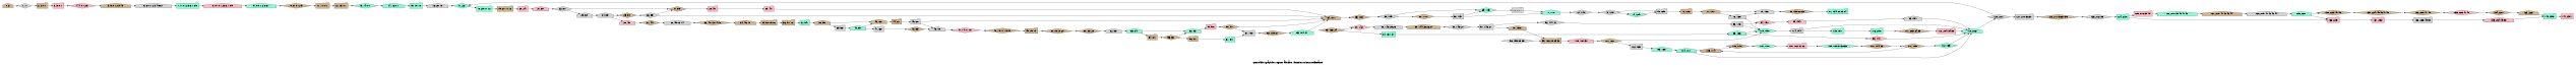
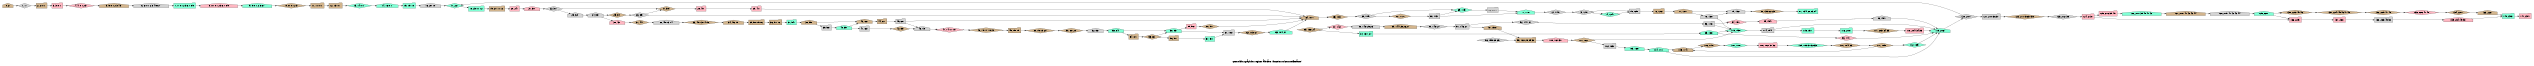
  digraph {
    label="Control-flow-graph for register allocator (function _urlconv_tofilename)"
    rankdir=LR
    node [fillcolor=tan shape=diamond style=filled]
    n1 [label="0, 2:" shape=house]
    n2 [fillcolor=lightgrey label="1, 1: "]
    n3 [label="2, 2: 0 1 " shape=folder]
    n4 [fillcolor=lightpink label="3, 3: 0 1 " shape=folder]
    n5 [fillcolor=lightpink label="4, 4: 0 1 2 3 "]
    n6 [label="5, 5: 0 1 2 3 4 5 " shape=house]
    n7 [fillcolor=lightgrey label="6, 6: 0 1 2 3 4 5 6 7 " shape=house]
    n8 [fillcolor=aquamarine label="7, 7: 0 1 2 3 6 7 8 9 " shape=folder]
    n9 [fillcolor=lightpink label="8, 10: 0 1 2 3 6 7 8 9 " shape=house]
    n10 [fillcolor=aquamarine label="9, 9: 0 1 2 3 6 7 " shape=house]
    n11 [label="10, 8: 0 1 2 3 "]
    n12 [label="11, 11: 0 1 " shape=folder]
    n13 [label="12, 13: 0 1 " shape=folder]
    n14 [fillcolor=aquamarine label="13, 14: 0 1 "]
    n15 [fillcolor=aquamarine label="14, 16: 0 1 " shape=house]
    n16 [fillcolor=aquamarine label="15, 19: 10 " shape=folder]
    n17 [fillcolor=lightgrey label="16, 20: 10 " shape=house]
    n18 [fillcolor=aquamarine label="17, 22: "]
    n19 [fillcolor=aquamarine label="18, 23: 11 12 " shape=folder]
    n20 [label="19, 27: 11 12 " shape=folder]
    n21 [fillcolor=lightpink label="20, 24: " shape=folder]
    n22 [fillcolor=lightpink label="21, 30: " shape=house]
    n23 [fillcolor=lightgrey label="22, 31: "]
    n24 [fillcolor=lightgrey label="23, 32: " shape=house]
    n25 [label="27, 38: "]
    n26 [fillcolor=lightgrey label="24, 33: " shape=house]
    n27 [fillcolor=lightpink label="28, 40: " shape=folder]
    n28 [label="25, 34: "]
    n29 [fillcolor=lightpink label="30, 42: " shape=house]
    n30 [fillcolor=lightgrey label="26, 35: "]
    n31 [label="31, 44: "]
    n32 [label="64, 107: " shape=house]
    n33 [label="65, 108: "]
    n34 [fillcolor=lightpink label="29, 41: " shape=folder]
    n35 [fillcolor=lightgrey label="32, 45: 13 14 " shape=house]
    n36 [label="33, 49: 13 14 15 "]
    n37 [label="34, 46: 15 " shape=house]
    n38 [label="35, 50: 15 16 " shape=folder]
    n39 [label="36, 51: 16 " shape=folder]
    n40 [fillcolor=aquamarine label="37, 54: " shape=folder]
    n41 [label="38, 55: " shape=house]
    n42 [fillcolor=lightgrey label="39, 58: " shape=folder]
    n43 [label="43, 66: " shape=house]
    n44 [fillcolor=aquamarine label="40, 59: " shape=house]
    n45 [label="44, 67: " shape=folder]
    n46 [fillcolor=lightgrey label="41, 62: " shape=folder]
    n47 [label="42, 65: "]
    n48 [fillcolor=lightgrey label="46, 73: " shape=house]
    n49 [fillcolor=lightpink label="47, 74: 17 18 "]
    n50 [fillcolor=lightgrey label="45, 68: " shape=folder]
    n51 [label="48, 78: 17 18 19 "]
    n52 [label="49, 75: 19 " shape=folder]
    n53 [label="50, 79: 19 20 "]
    n54 [label="51, 80: 20 "]
    n55 [fillcolor=lightgrey label="52, 83: " shape=house]
    n56 [fillcolor=aquamarine label="53, 84: " shape=house]
    n57 [label="54, 87: " shape=folder]
    n58 [fillcolor=aquamarine label="58, 95: " shape=house]
    n59 [label="55, 88: "]
    n60 [fillcolor=lightpink label="59, 96: " shape=folder]
    n61 [label="56, 91: " shape=folder]
    n62 [fillcolor=aquamarine label="57, 94: " shape=folder]
    n63 [fillcolor=lightgrey label="61, 102: " shape=folder]
    n64 [label="62, 103: 21 "]
    n65 [label="60, 97: "]
    n66 [fillcolor=aquamarine label="63, 104: 21 " shape=house]
    n67 [fillcolor=lightgrey label="66, 109: "]
    n68 [label="67, 112: "]
    n69 [fillcolor=aquamarine label="69, 115: "]
    n70 [fillcolor=lightgrey label="68, 113: " shape=folder]
    n71 [fillcolor=lightgrey label="70, 117: " shape=folder]
    n72 [fillcolor=aquamarine label="71, 118: " shape=house]
    n73 [fillcolor=lightgrey label="72, 119: "]
    n74 [fillcolor=lightgrey label="73, 120: "]
    n75 [fillcolor=aquamarine label="74, 124: "]
    n76 [fillcolor=lightgrey label="75, 125: " shape=folder]
    n77 [label="76, 126: " shape=folder]
    n78 [label="77, 127: " shape=house]
    n79 [fillcolor=lightgrey label="78, 130: " shape=house]
    n80 [fillcolor=lightgrey label="79, 132: " shape=house]
    n81 [fillcolor=aquamarine label="113, 193: "]
    n82 [label="80, 133: 22 23 "]
    n83 [fillcolor=lightgrey label="114, 194: " shape=folder]
    n84 [fillcolor=aquamarine label="81, 134: 22 23 24 " shape=folder]
    n85 [label="83, 136: 24 "]
    n86 [fillcolor=aquamarine label="84, 137: 24 " shape=folder]
    n87 [fillcolor=lightpink label="87, 142: "]
    n88 [fillcolor=aquamarine label="85, 138: " shape=house]
    n89 [fillcolor=lightgrey label="88, 143: 25 26 " shape=house]
    n90 [fillcolor=lightpink label="86, 141: "]
    n91 [fillcolor=aquamarine label="119, 206: " shape=house]
    n92 [fillcolor=lightgrey label="120, 207: "]
    n93 [label="89, 144: 25 26 27 " shape=house]
    n94 [fillcolor=lightgrey label="90, 145: 27 "]
    n95 [fillcolor=lightgrey label="91, 146: 27 " shape=folder]
    n96 [fillcolor=lightgrey label="92, 147: 27 "]
    n97 [label="97, 158: " shape=house]
    n98 [fillcolor=lightgrey label="93, 148: " shape=folder]
    n99 [label="99, 160: 28 29 30 " shape=folder]
    n100 [fillcolor=lightpink label="94, 151: "]
    n101 [fillcolor=lightpink label="95, 154: " shape=house]
    n102 [fillcolor=lightgrey label="96, 157: " shape=house]
    n103 [fillcolor=lightgrey label="98, 159: 28 29 "]
    n104 [fillcolor=lightpink label="100, 161: 30 " shape=house]
    n105 [label="101, 162: "]
    n106 [fillcolor=lightgrey label="102, 165: " shape=folder]
    n107 [fillcolor=aquamarine label="103, 168: " shape=house]
    n108 [fillcolor=aquamarine label="104, 171: " shape=house]
    n109 [label="105, 174: " shape=house]
    n110 [label="106, 175: "]
    n111 [fillcolor=aquamarine label="107, 178: "]
    n112 [fillcolor=lightpink label="108, 182: 31 32 " shape=folder]
    n113 [fillcolor=aquamarine label="109, 183: 31 32 33 "]
    n114 [label="110, 184: 33 "]
    n115 [label="111, 185: "]
    n116 [fillcolor=aquamarine label="112, 189: "]
    n117 [fillcolor=aquamarine label="115, 197: " shape=folder]
    n118 [fillcolor=aquamarine label="116, 200: " shape=folder]
    n119 [label="117, 203: 34 35 "]
    n120 [fillcolor=lightpink label="118, 204: 34 35 " shape=folder]
    n121 [fillcolor=lightgrey label="121, 210: 36 37 " shape=folder]
    n122 [label="122, 211: 36 37 38 "]
    n123 [fillcolor=lightgrey label="123, 212: 38 "]
-   n124 [fillcolor=aquamarine label="124, 213: " shape=folder]
+   n124 [fillcolor=lightpink label="124, 213: " shape=folder]
    n125 [fillcolor=lightpink label="125, 216: 39 40 " shape=folder]
    n126 [fillcolor=lightpink label="136, 229: " shape=folder]
    n127 [fillcolor=aquamarine label="126, 217: 39 40 41 42 " shape=house]
    n128 [fillcolor=lightpink label="137, 230: " shape=folder]
    n129 [label="127, 218: 41 42 43 44 " shape=house]
    n130 [fillcolor=lightgrey label="128, 219: 41 42 43 44 " shape=house]
    n131 [fillcolor=aquamarine label="129, 220: " shape=house]
    n132 [label="130, 223: 45 46 "]
    n133 [label="131, 224: 45 46 47 48 "]
    n134 [label="132, 225: 47 48 "]
    n135 [fillcolor=lightpink label="133, 226: 47 48 "]
    n136 [label="134, 227: "]
    n137 [label="135, 228: " shape=house]
    n138 [fillcolor=aquamarine label="140, 236: " shape=folder]
    n139 [fillcolor=lightpink label="141, 237: " shape=folder]
    n140 [fillcolor=lightgrey label="138, 233: 49 50 " shape=folder]
    n141 [fillcolor=lightpink label="139, 234: 49 50 " shape=house]
    n1 -> n2
    n2 -> n3
    n3 -> n4
    n4 -> n5
    n5 -> n6
    n6 -> n7
    n7 -> n8
    n8 -> n9
    n9 -> n10
    n10 -> n11
    n11 -> n12
    n12 -> n13
    n13 -> n14
    n14 -> n15
    n15 -> n16
    n16 -> n17
    n17 -> n18
    n18 -> n19
    n19 -> n20
    n20 -> n21
    n21 -> n22
    n22 -> n23
    n23 -> n24
    n23 -> n25
    n24 -> n26
    n25 -> n27
    n26 -> n28
    n26 -> n29
    n27 -> n34
    n28 -> n30
    n29 -> n31
    n30 -> n25
    n30 -> n32
    n31 -> n35
    n32 -> n33
    n33 -> n67
    n34 -> n32
    n35 -> n36
    n36 -> n37
    n37 -> n38
    n38 -> n39
    n39 -> n40
    n40 -> n41
    n41 -> n42
    n41 -> n43
    n42 -> n44
    n43 -> n45
    n44 -> n43
    n44 -> n46
    n45 -> n50
    n46 -> n47
    n47 -> n48
    n48 -> n49
    n49 -> n51
    n50 -> n32
    n50 -> n48
    n51 -> n52
    n52 -> n53
    n53 -> n54
    n54 -> n55
    n55 -> n56
    n56 -> n57
    n56 -> n58
    n57 -> n59
    n58 -> n60
    n59 -> n58
    n59 -> n61
    n60 -> n65
    n61 -> n62
    n62 -> n63
    n63 -> n64
    n64 -> n66
    n65 -> n32
-   n65 -> n63
+   n58 -> n63
    n66 -> n32
    n67 -> n68
    n67 -> n69
    n68 -> n70
    n69 -> n71
    n70 -> n69
    n70 -> n72
    n71 -> n72
    n72 -> n73
    n73 -> n74
    n74 -> n75
    n74 -> n76
    n75 -> n76
    n76 -> n77
    n77 -> n78
    n78 -> n79
    n78 -> n80
    n79 -> n80
    n79 -> n81
    n80 -> n82
    n81 -> n83
    n82 -> n84
    n83 -> n91
    n83 -> n117
    n85 -> n86
    n85 -> n87
    n86 -> n88
    n87 -> n89
    n88 -> n81
    n88 -> n90
    n89 -> n93
    n90 -> n91
    n91 -> n92
    n92 -> n18
    n92 -> n121
    n93 -> n94
    n94 -> n95
    n95 -> n96
    n95 -> n97
    n96 -> n98
    n97 -> n99
    n98 -> n81
    n98 -> n100
    n99 -> n104
    n100 -> n101
    n101 -> n102
    n102 -> n91
    n103 -> n99
    n104 -> n105
    n105 -> n81
    n105 -> n106
    n106 -> n107
    n107 -> n108
    n108 -> n91
    n108 -> n109
    n109 -> n110
    n110 -> n111
    n111 -> n112
    n112 -> n113
    n113 -> n114
    n114 -> n115
    n115 -> n109
    n115 -> n116
    n116 -> n91
    n117 -> n118
    n118 -> n119
    n119 -> n120
    n120 -> n91
    n121 -> n122
    n122 -> n123
    n123 -> n124
    n124 -> n125
    n124 -> n126
    n125 -> n127
    n126 -> n128
    n127 -> n129
    n128 -> n140
    n129 -> n130
    n130 -> n131
    n131 -> n126
    n131 -> n132
    n132 -> n133
    n133 -> n134
    n134 -> n135
    n135 -> n136
    n136 -> n137
    n137 -> n138
    n138 -> n139
    n140 -> n141
    n141 -> n138
  }
